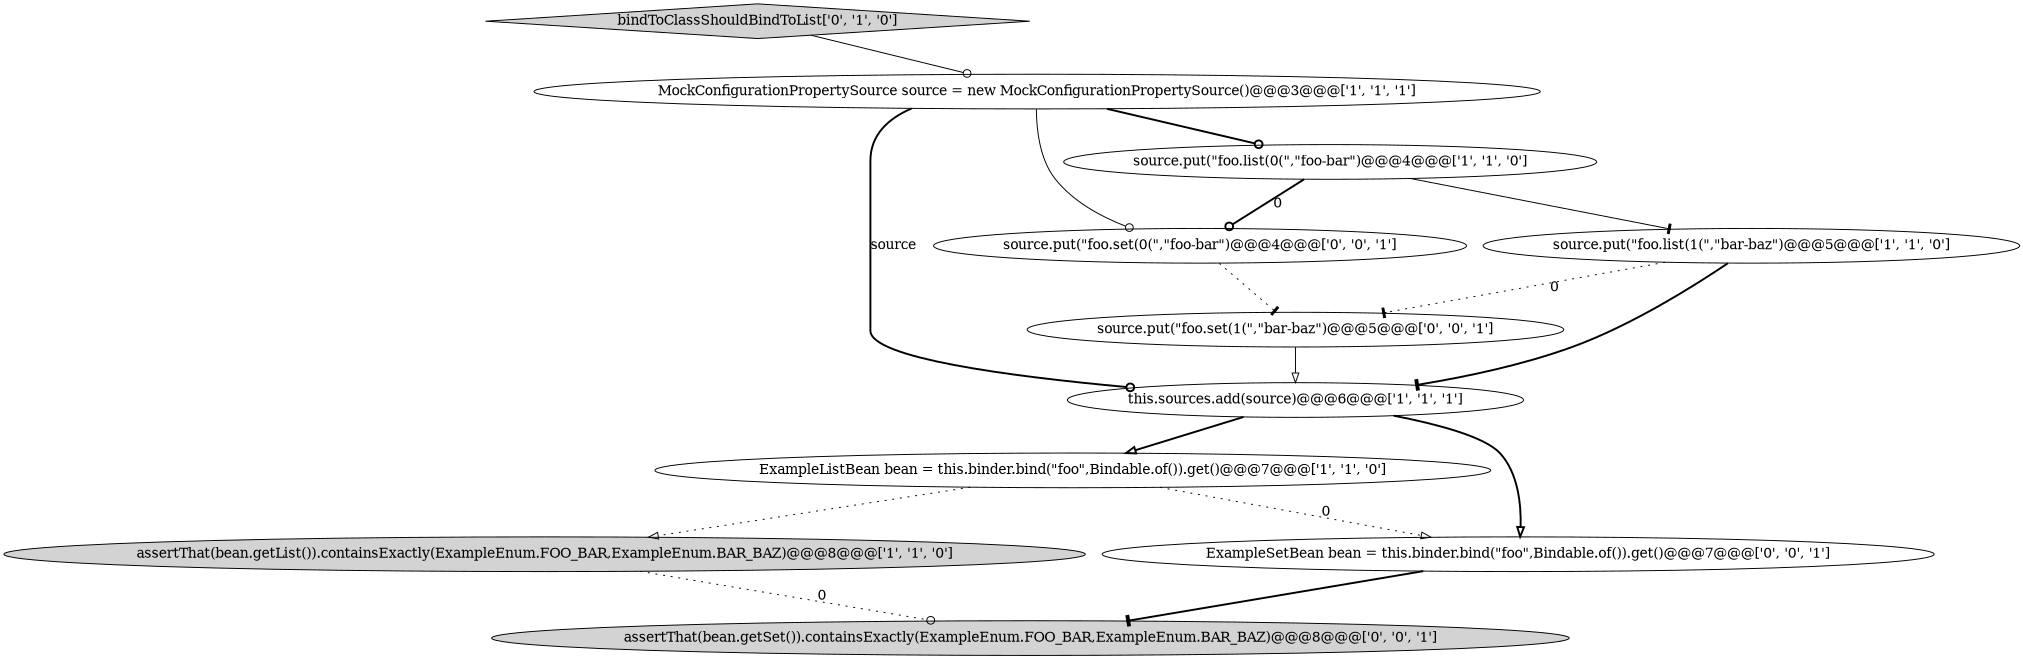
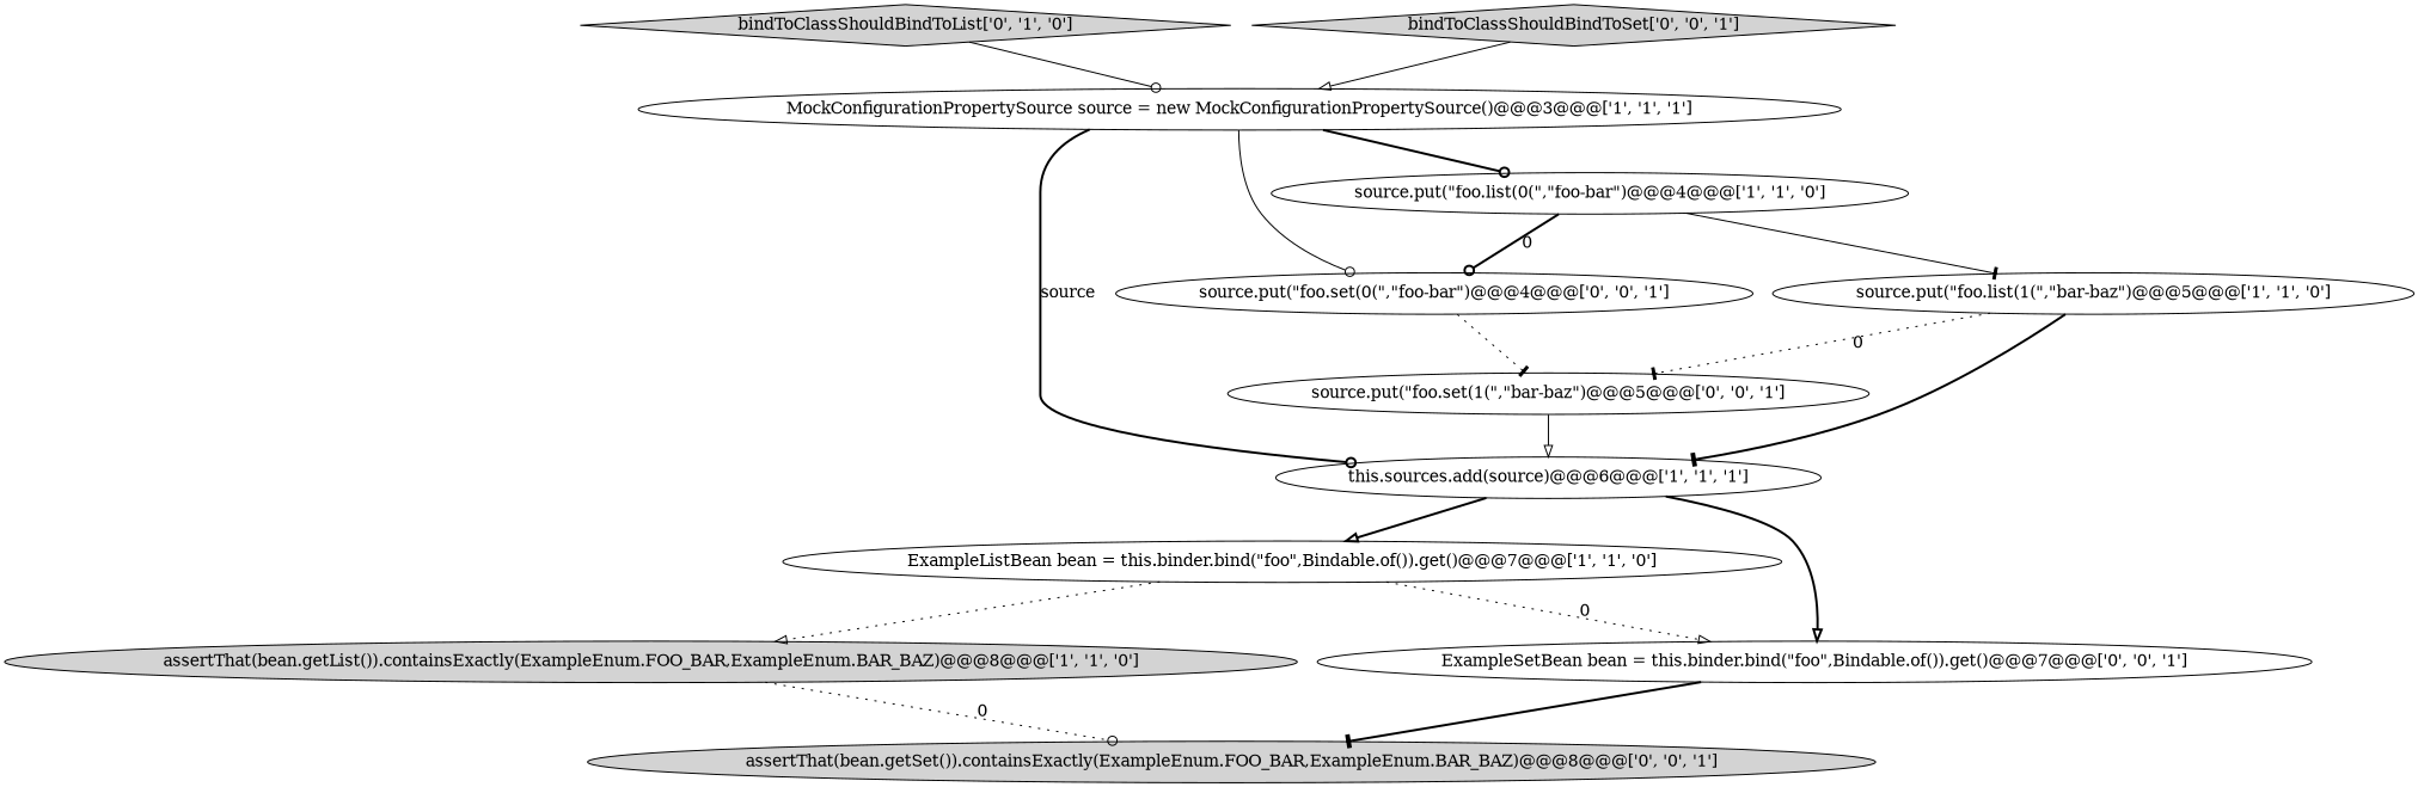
  digraph {
    node [fillcolor=white shape=ellipse style=filled]
    edge [arrowhead=onormal style=bold]
    n1 [label="this.sources.add(source)@@@6@@@['1', '1', '1']"]
    n2 [label="ExampleListBean bean = this.binder.bind(\"foo\",Bindable.of()).get()@@@7@@@['1', '1', '0']"]
    n3 [label="ExampleSetBean bean = this.binder.bind(\"foo\",Bindable.of()).get()@@@7@@@['0', '0', '1']"]
    n4 [fillcolor=lightgray label="assertThat(bean.getList()).containsExactly(ExampleEnum.FOO_BAR,ExampleEnum.BAR_BAZ)@@@8@@@['1', '1', '0']"]
    n5 [fillcolor=lightgray label="assertThat(bean.getSet()).containsExactly(ExampleEnum.FOO_BAR,ExampleEnum.BAR_BAZ)@@@8@@@['0', '0', '1']"]
    n6 [fillcolor=lightgray label="bindToClassShouldBindToList['0', '1', '0']" shape=diamond]
    n7 [label="MockConfigurationPropertySource source = new MockConfigurationPropertySource()@@@3@@@['1', '1', '1']"]
    n8 [label="source.put(\"foo.set(0(\",\"foo-bar\")@@@4@@@['0', '0', '1']"]
    n9 [label="source.put(\"foo.list(0(\",\"foo-bar\")@@@4@@@['1', '1', '0']"]
    n10 [label="source.put(\"foo.set(1(\",\"bar-baz\")@@@5@@@['0', '0', '1']"]
    n11 [label="source.put(\"foo.list(1(\",\"bar-baz\")@@@5@@@['1', '1', '0']"]
+   n12 [fillcolor=lightgray label="bindToClassShouldBindToSet['0', '0', '1']" shape=diamond]
    n1 -> n2
    n1 -> n3
    n2 -> n3 [label=0 style=dotted]
    n2 -> n4 [style=dotted]
    n3 -> n5 [arrowhead=tee]
    n4 -> n5 [arrowhead=odot label=0 style=dotted]
    n6 -> n7 [arrowhead=odot style=solid]
    n7 -> n1 [arrowhead=odot label=source]
    n7 -> n8 [arrowhead=odot style=solid]
    n7 -> n9 [arrowhead=odot]
    n8 -> n10 [arrowhead=tee style=dotted]
    n9 -> n8 [arrowhead=odot label=0]
    n9 -> n11 [arrowhead=tee style=solid]
    n10 -> n1 [style=solid]
    n11 -> n1 [arrowhead=tee]
    n11 -> n10 [arrowhead=tee label=0 style=dotted]
+   n12 -> n7 [style=solid]
  }
